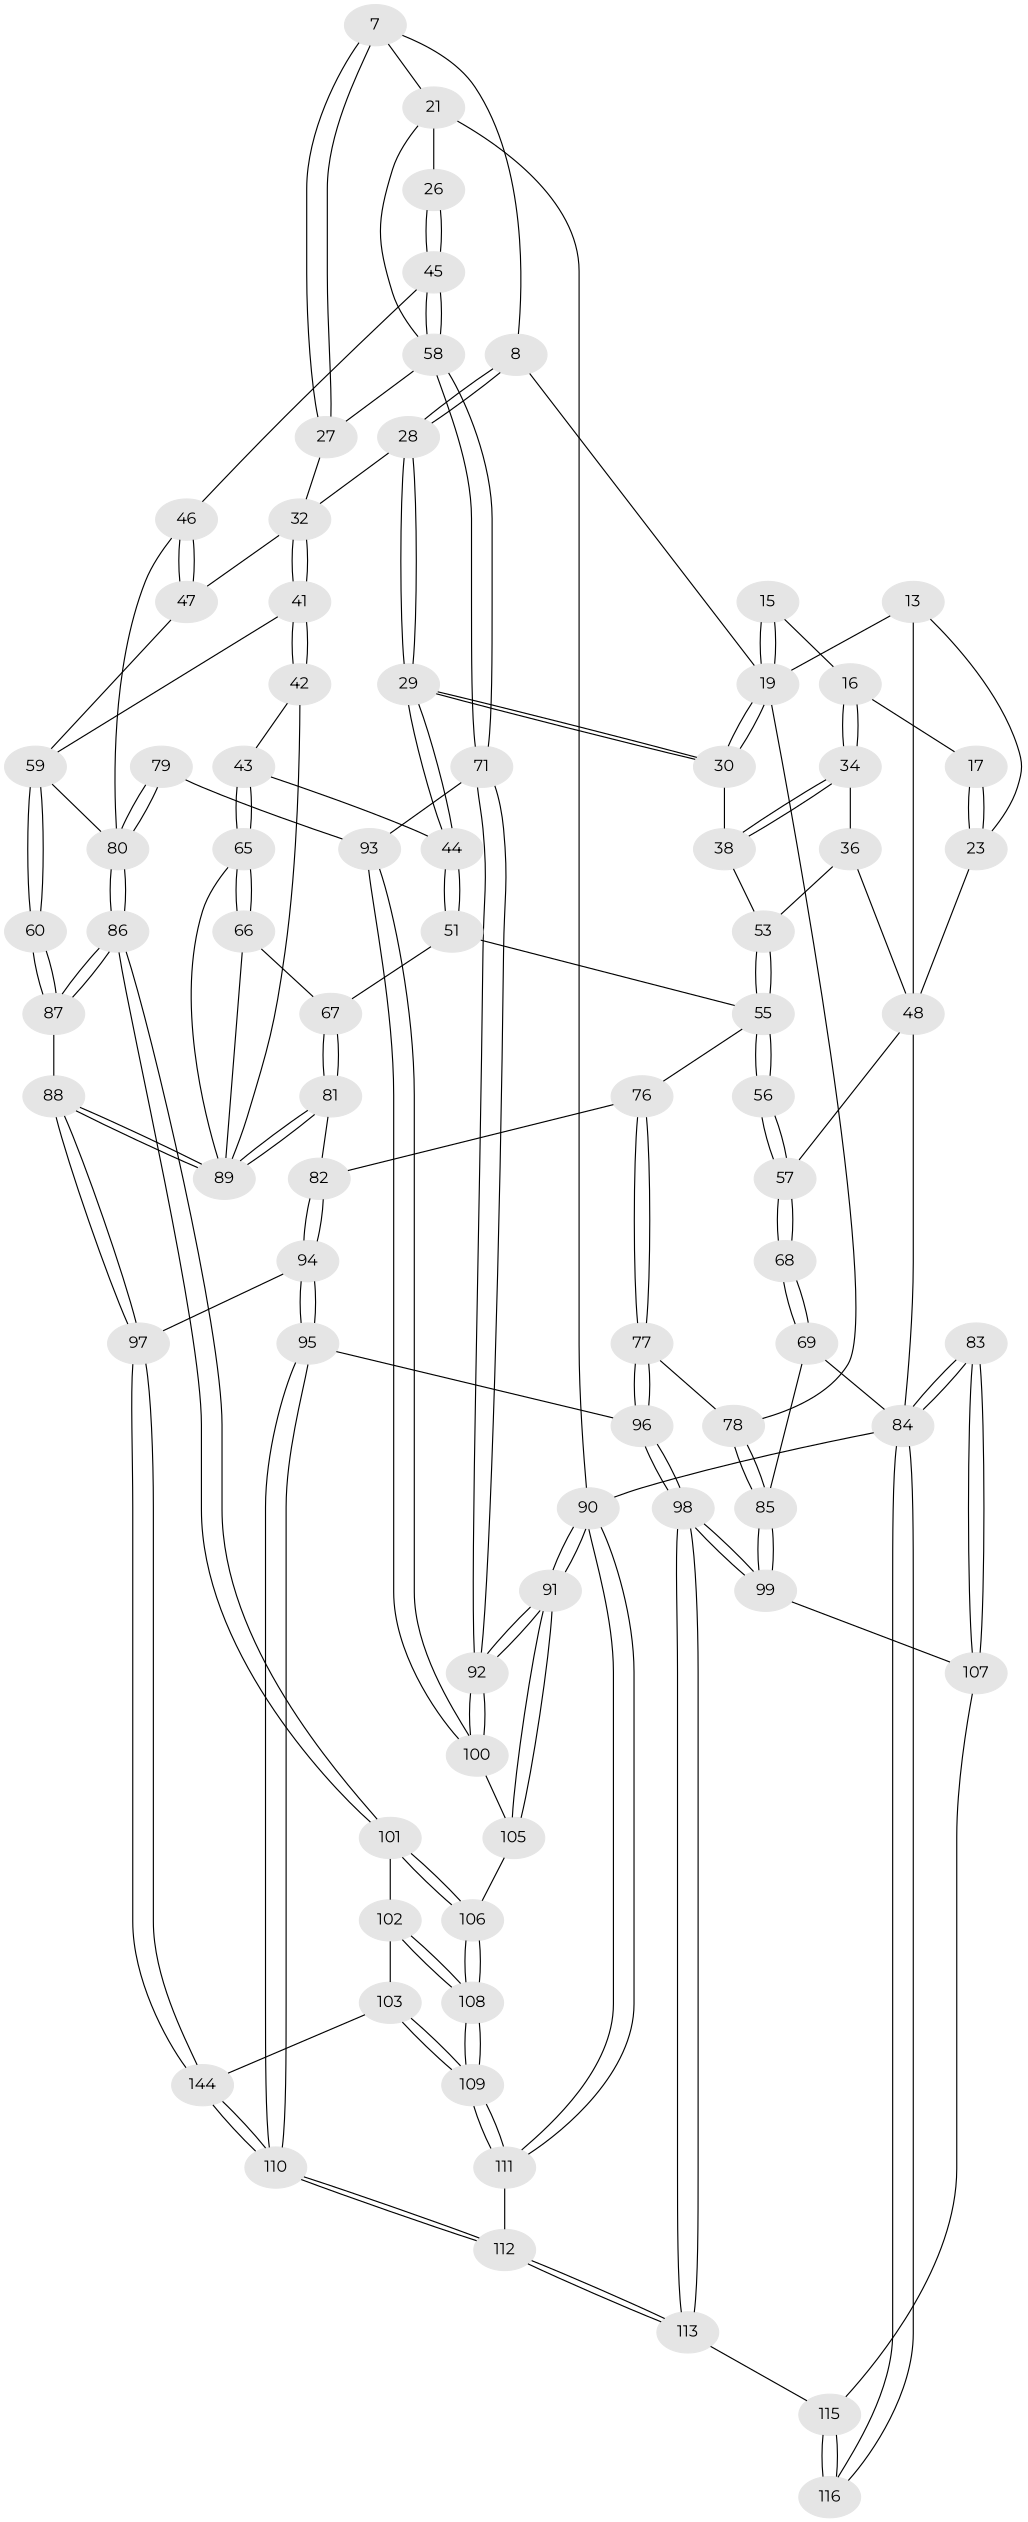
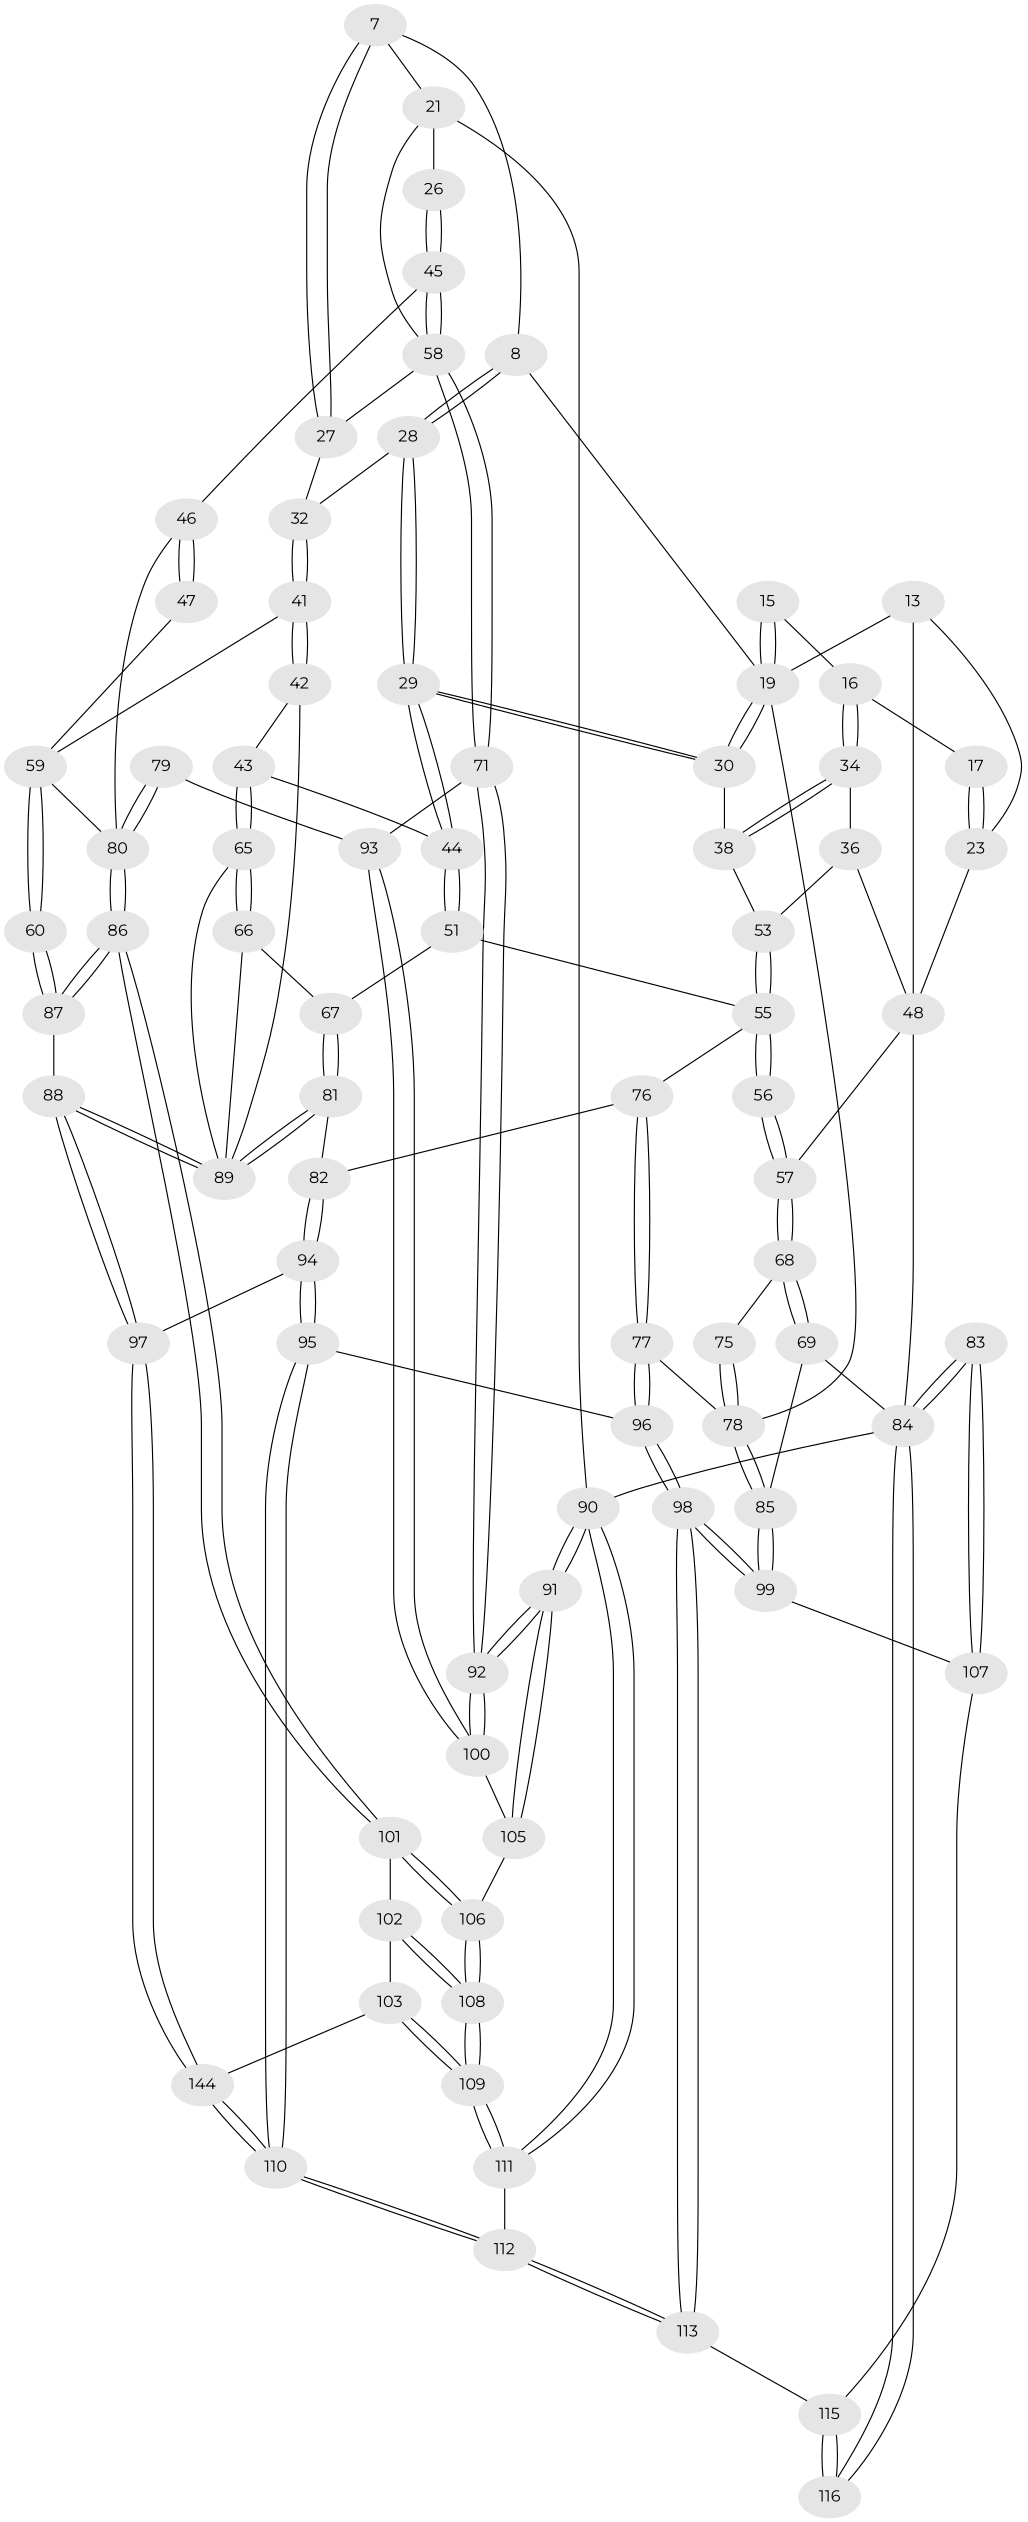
  graph {
    fontname=Montserrat
    node [color=gray90 fontname=Montserrat style=filled]
    edge [fontname=Montserrat]
    7
    8
    21 [super="+20"]
    27
    19 [super="+9+14"]
    28
    26
    58
    90 [super="+2"]
    32 [super="+31"]
    30
    78
    29
    13 [super="+12+11"]
    23 [super="+22+18"]
    48 [super="+37+25"]
    84 [super="+3+70"]
    57
    15
    16
    17
    34
    38
    36 [super="+35"]
    116
    45
    71
    91
    111
    46
    41
    47
    44
    51
    53 [super="+40"]
    42
    59 [super="+50"]
    55 [super="+54+52"]
    43
    89 [super="+74+61+62"]
    80 [super="+64+63"]
    60
    65
    66
    67
    86
    68
    56
    76
    81
    77
    82
    69
+   75
    92
    93 [super="+72"]
    87
    88
    85
    99
    100
    96
    94
    98
    79 [super="+73"]
    101
    97
    95
    83
    107
    115 [super="+114"]
    102
    106
    n74 [label=144]
    105
    112
    110
    113
    103
    108
    109
    7 -- 8
    7 -- 21
    7 -- 27
    7 -- 27
    8 -- 19
    8 -- 28
    8 -- 28
    21 -- 26
    21 -- 58
    21 -- 90 [weight=2]
    27 -- 32
    19 -- 30
    19 -- 30
    19 -- 78
    28 -- 32
    28 -- 29
    28 -- 29
    26 -- 45
    26 -- 45
    58 -- 27
    58 -- 71
    58 -- 71
    90 -- 91
    90 -- 91
    90 -- 111
    90 -- 111
    32 -- 41
    32 -- 41
-   32 -- 47
    30 -- 38
    78 -- 85
    78 -- 85
    29 -- 30
    29 -- 30
    29 -- 44
    29 -- 44
    13 -- 19 [weight=2]
    13 -- 23 [weight=2]
    13 -- 48
    23 -- 48
    48 -- 84 [weight=2]
    48 -- 57
    84 -- 90 [weight=2]
    84 -- 116
    84 -- 116
    57 -- 68
    57 -- 68
    15 -- 19 [weight=2]
    15 -- 19
    15 -- 16
    16 -- 17
    16 -- 34
    16 -- 34
    17 -- 23 [weight=2]
    17 -- 23
    34 -- 38
    34 -- 38
    34 -- 36
    38 -- 53
    36 -- 48
    36 -- 53 [weight=2]
    45 -- 58
    45 -- 58
    45 -- 46
    71 -- 92
    71 -- 92
    71 -- 93
    91 -- 92
    91 -- 92
    91 -- 105
    91 -- 105
    111 -- 112
    46 -- 47
    46 -- 47
    46 -- 80
    41 -- 42
    41 -- 42
    41 -- 59
    47 -- 59
    44 -- 51
    44 -- 51
    51 -- 55
    51 -- 67
    53 -- 55 [weight=2]
    53 -- 55
    42 -- 43
    42 -- 89
    59 -- 80
    59 -- 60
    59 -- 60
    55 -- 56
    55 -- 56
    55 -- 76
    43 -- 44
    43 -- 65
    43 -- 65
    80 -- 86
    80 -- 86
    60 -- 87
    60 -- 87
    65 -- 89
    65 -- 66
    65 -- 66
    66 -- 89
    66 -- 67
    67 -- 81
    67 -- 81
    86 -- 87
    86 -- 87
    86 -- 101
    86 -- 101
    68 -- 69
    68 -- 69
+   68 -- 75
    56 -- 57
    56 -- 57
    76 -- 77
    76 -- 77
    76 -- 82
    81 -- 89
    81 -- 89
    81 -- 82
    77 -- 78
    77 -- 96
    77 -- 96
    82 -- 94
    82 -- 94
    69 -- 84
    69 -- 85
+   75 -- 78
+   75 -- 78
    92 -- 100
    92 -- 100
    93 -- 100
    93 -- 100
    87 -- 88
    88 -- 89
    88 -- 89
    88 -- 97
    88 -- 97
    85 -- 99
    85 -- 99
    99 -- 107
    100 -- 105
    96 -- 98
    96 -- 98
    94 -- 97
    94 -- 95
    94 -- 95
    98 -- 99
    98 -- 99
    98 -- 113
    98 -- 113
    79 -- 80 [weight=2]
    79 -- 80
    79 -- 93 [weight=2]
    101 -- 102
    101 -- 106
    101 -- 106
    97 -- n74
    97 -- n74
    95 -- 96
    95 -- 110
    95 -- 110
    83 -- 84 [weight=2]
    83 -- 84
    83 -- 107
    83 -- 107
    107 -- 115
    115 -- 116 [weight=2]
    115 -- 116
    102 -- 103
    102 -- 108
    102 -- 108
    106 -- 108
    106 -- 108
    n74 -- 110
    n74 -- 110
    105 -- 106
    112 -- 113
    112 -- 113
    110 -- 112
    110 -- 112
    113 -- 115
    103 -- n74
    103 -- 109
    103 -- 109
    108 -- 109
    108 -- 109
    109 -- 111
    109 -- 111
  }
